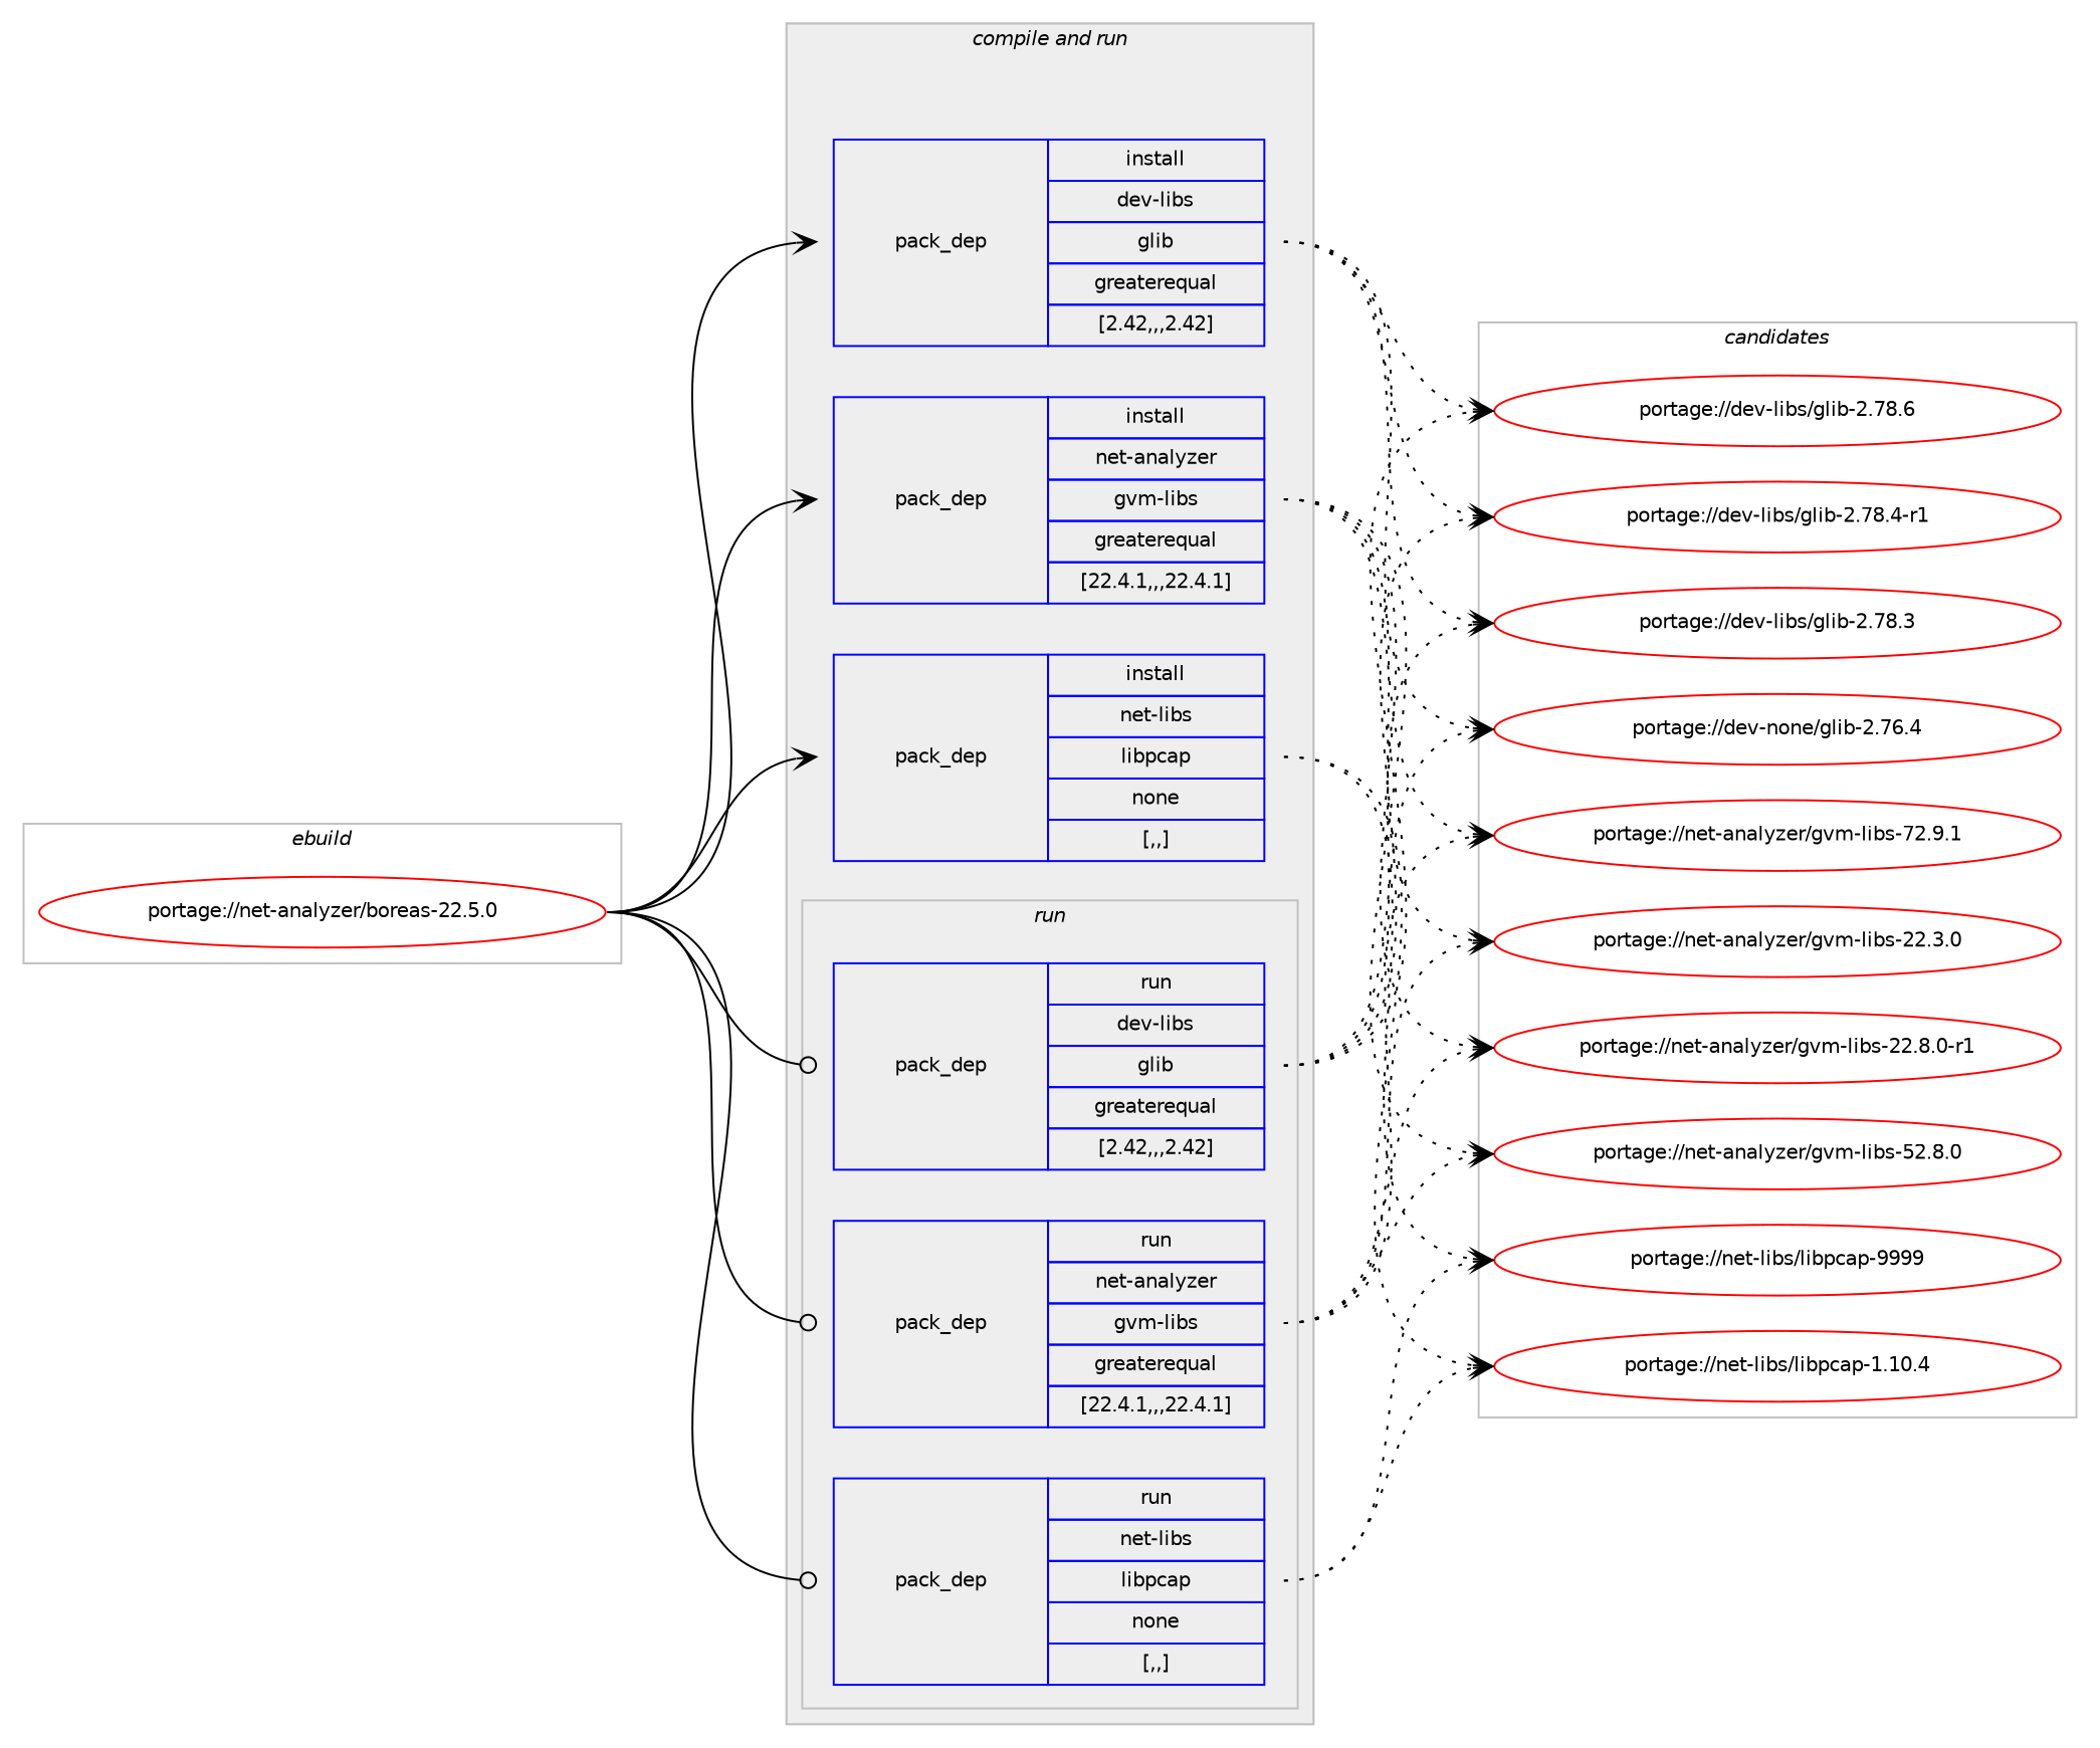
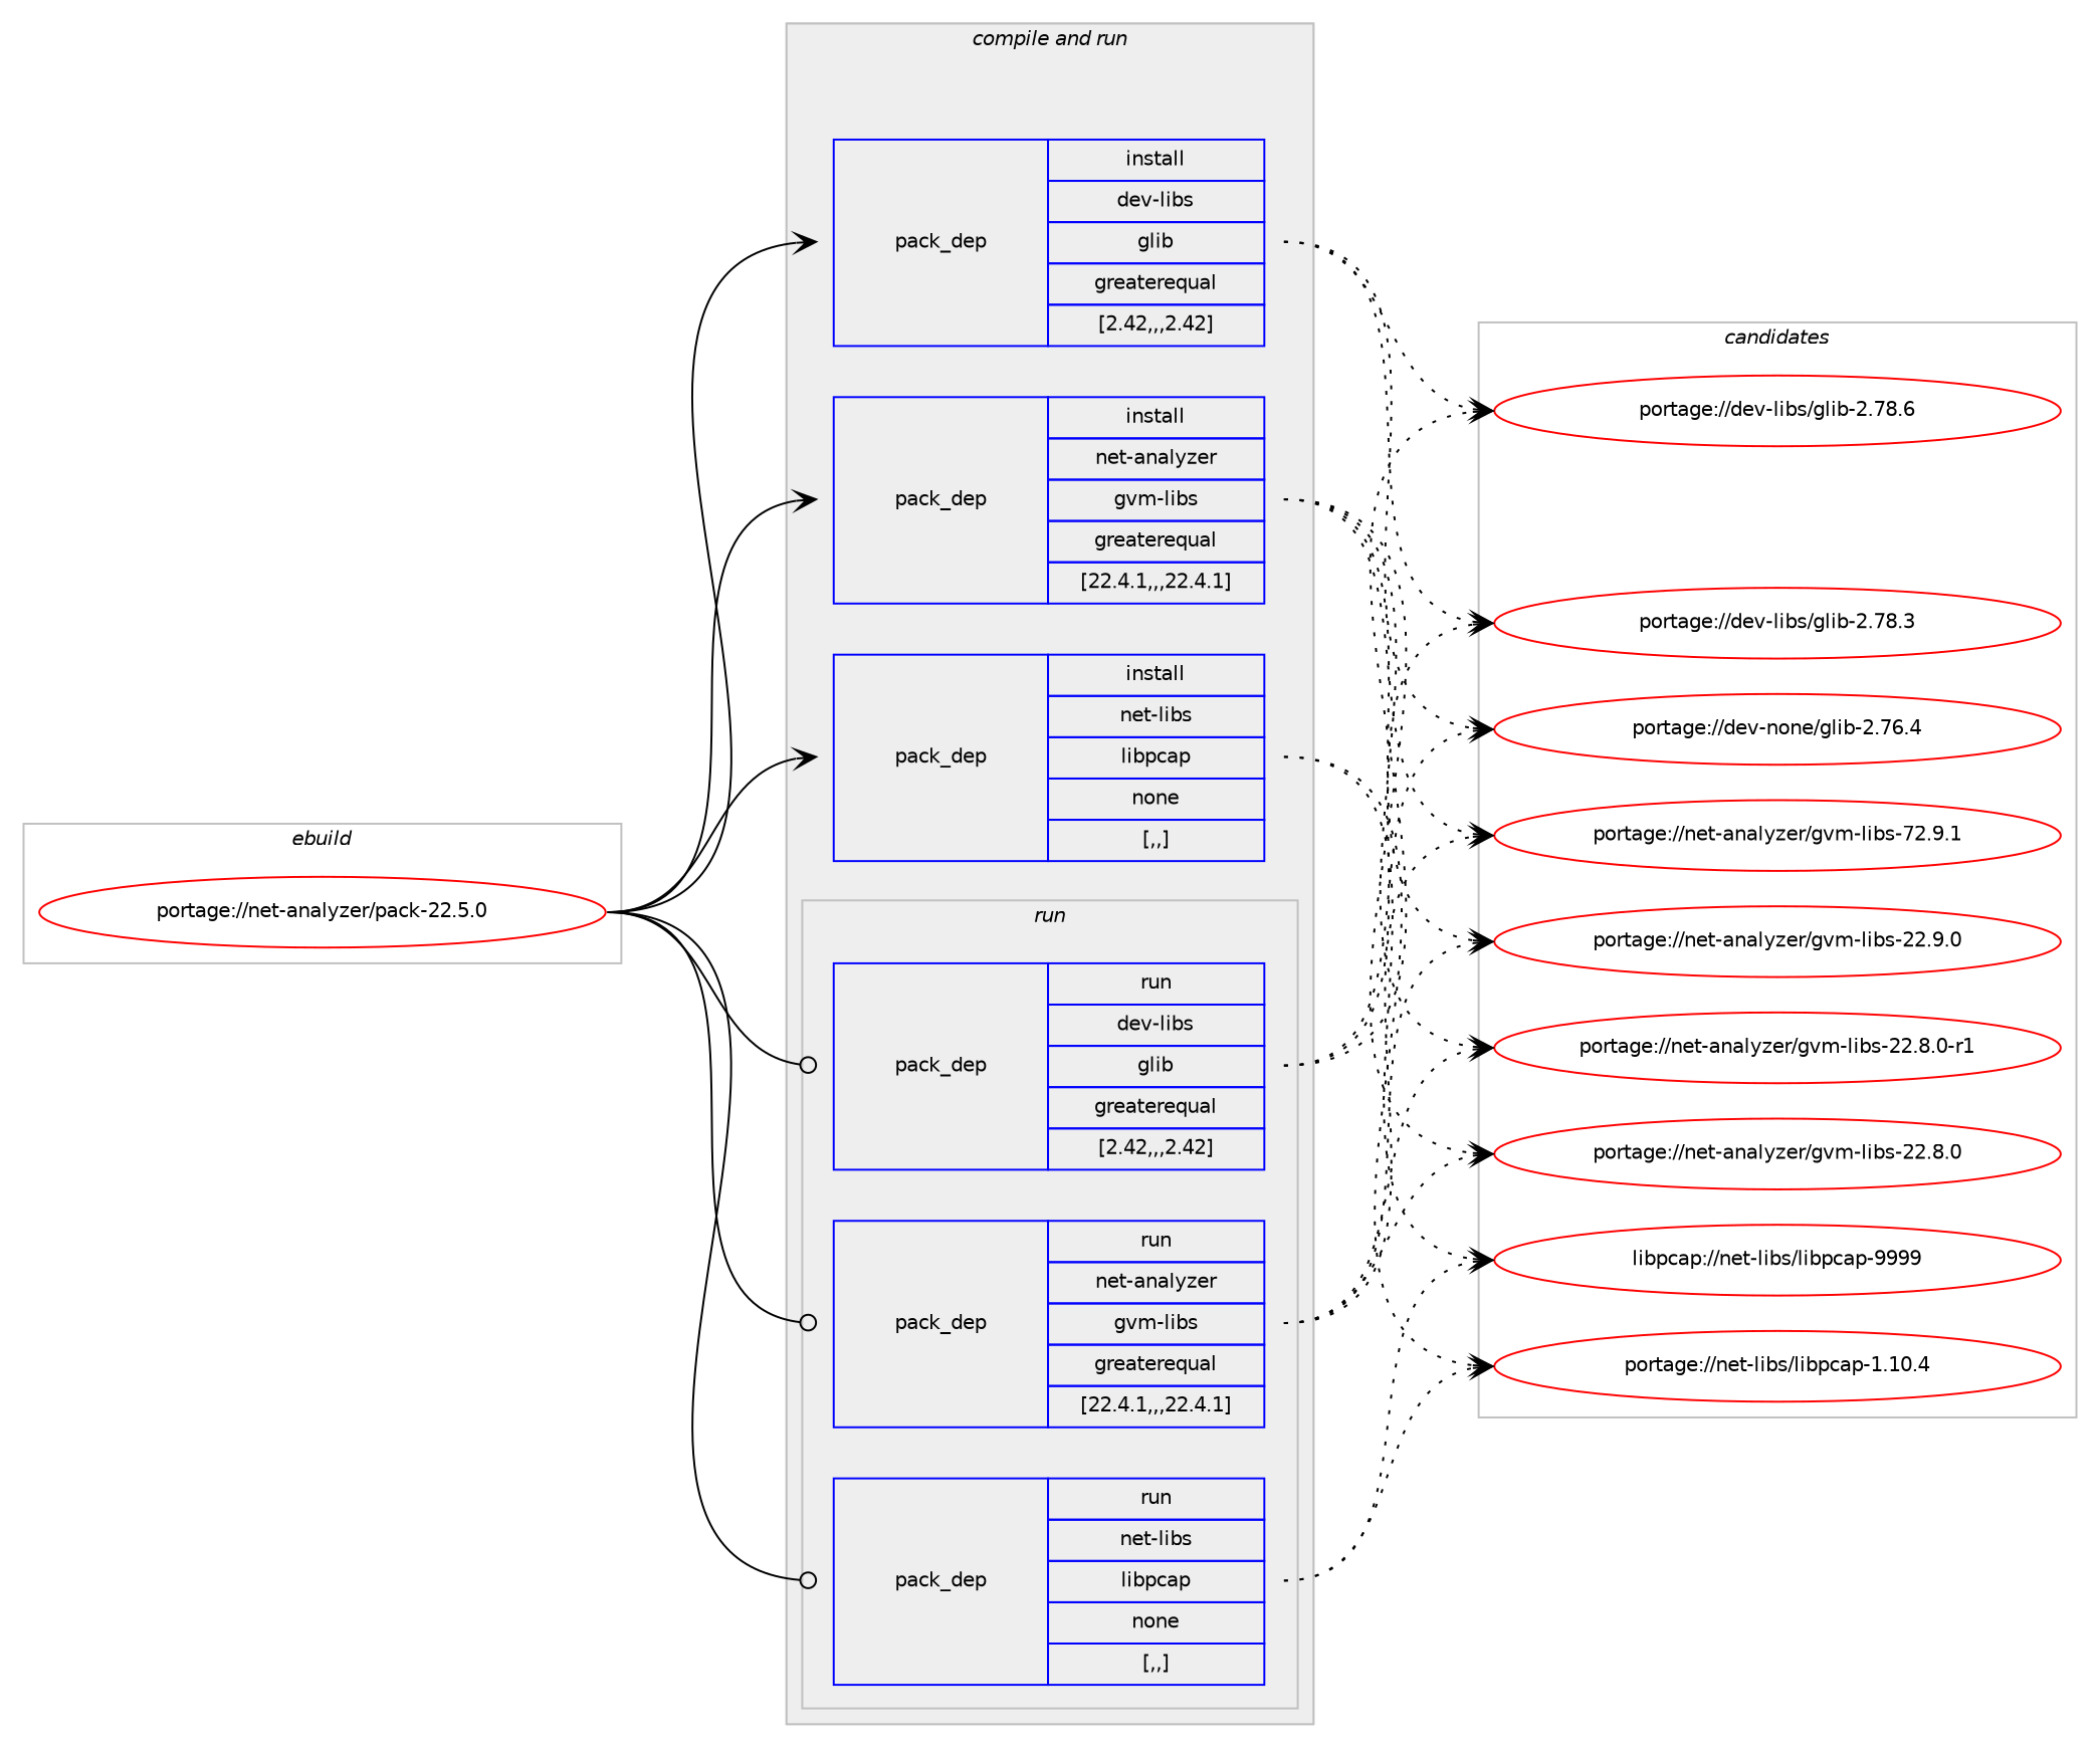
  digraph {
    compound=true
    concentrate=true
    fontname=Helvetica
    fontsize=10
    newrank=true
    rankdir=LR
    ranksep=1.5
    node [color=red fontname=Helvetica fontsize=10]
    edge [arrowhead=vee headport=w style=dotted tailport=e weight=100]
-   n1 [label="portage://net-analyzer/boreas-22.5.0" width=4]
+   n1 [label="portage://net-analyzer/pack-22.5.0" width=4]
    n2 [color=blue label=<<TABLE BORDER="0" CELLBORDER="1" CELLSPACING="0" CELLPADDING="4" WIDTH="220"><TR><TD ROWSPAN="6" CELLPADDING="30">pack_dep</TD></TR><TR><TD WIDTH="110">install</TD></TR><TR><TD>dev-libs</TD></TR><TR><TD>glib</TD></TR><TR><TD>greaterequal</TD></TR><TR><TD>[2.42,,,2.42]</TD></TR></TABLE>> shape=none]
    n3 [color=blue label=<<TABLE BORDER="0" CELLBORDER="1" CELLSPACING="0" CELLPADDING="4" WIDTH="220"><TR><TD ROWSPAN="6" CELLPADDING="30">pack_dep</TD></TR><TR><TD WIDTH="110">install</TD></TR><TR><TD>net-analyzer</TD></TR><TR><TD>gvm-libs</TD></TR><TR><TD>greaterequal</TD></TR><TR><TD>[22.4.1,,,22.4.1]</TD></TR></TABLE>> shape=none]
    n4 [color=blue label=<<TABLE BORDER="0" CELLBORDER="1" CELLSPACING="0" CELLPADDING="4" WIDTH="220"><TR><TD ROWSPAN="6" CELLPADDING="30">pack_dep</TD></TR><TR><TD WIDTH="110">install</TD></TR><TR><TD>net-libs</TD></TR><TR><TD>libpcap</TD></TR><TR><TD>none</TD></TR><TR><TD>[,,]</TD></TR></TABLE>> shape=none]
    n5 [color=blue label=<<TABLE BORDER="0" CELLBORDER="1" CELLSPACING="0" CELLPADDING="4" WIDTH="220"><TR><TD ROWSPAN="6" CELLPADDING="30">pack_dep</TD></TR><TR><TD WIDTH="110">run</TD></TR><TR><TD>dev-libs</TD></TR><TR><TD>glib</TD></TR><TR><TD>greaterequal</TD></TR><TR><TD>[2.42,,,2.42]</TD></TR></TABLE>> shape=none]
    n6 [color=blue label=<<TABLE BORDER="0" CELLBORDER="1" CELLSPACING="0" CELLPADDING="4" WIDTH="220"><TR><TD ROWSPAN="6" CELLPADDING="30">pack_dep</TD></TR><TR><TD WIDTH="110">run</TD></TR><TR><TD>net-analyzer</TD></TR><TR><TD>gvm-libs</TD></TR><TR><TD>greaterequal</TD></TR><TR><TD>[22.4.1,,,22.4.1]</TD></TR></TABLE>> shape=none]
    n7 [color=blue label=<<TABLE BORDER="0" CELLBORDER="1" CELLSPACING="0" CELLPADDING="4" WIDTH="220"><TR><TD ROWSPAN="6" CELLPADDING="30">pack_dep</TD></TR><TR><TD WIDTH="110">run</TD></TR><TR><TD>net-libs</TD></TR><TR><TD>libpcap</TD></TR><TR><TD>none</TD></TR><TR><TD>[,,]</TD></TR></TABLE>> shape=none]
    n8 [label="portage://dev-libs/glib-2.78.6" width=4]
-   n9 [label="portage://dev-libs/glib-2.78.4-r1" width=4]
    n10 [label="portage://dev-libs/glib-2.78.3" width=4]
    n11 [label="portage://dev-none/glib-2.76.4" width=4]
    n12 [label="portage://net-analyzer/gvm-libs-72.9.1" width=4]
-   n13 [label="portage://net-analyzer/gvm-libs-22.3.0" width=4]
+   n13 [label="portage://net-analyzer/gvm-libs-22.9.0" width=4]
    n14 [label="portage://net-analyzer/gvm-libs-22.8.0-r1" width=4]
-   n15 [label="portage://net-analyzer/gvm-libs-52.8.0" width=4]
-   n16 [label="portage://net-libs/libpcap-9999" width=4]
+   n15 [label="portage://net-analyzer/gvm-libs-22.8.0" width=4]
+   n16 [label="libpcap://net-libs/libpcap-9999" width=4]
    n17 [label="portage://net-libs/libpcap-1.10.4" width=4]
    subgraph cluster_1 {
      color=gray
      label=<<i>ebuild</i>>
      n1
    }
    subgraph cluster_2 {
      color=gray
      label=<<i>dependencies</i>>
      subgraph cluster_3 {
        color=gray
        fillcolor="#eeeeee"
        label=<<i>compile</i>>
        style=filled
        subgraph sub_4 {
          color=gray
          fillcolor="#eeeeee"
          label=<<i>compile</i>>
          style=filled
          n2
        }
        subgraph sub_5 {
          color=gray
          fillcolor="#eeeeee"
          label=<<i>compile</i>>
          style=filled
          n3
        }
        subgraph sub_6 {
          color=gray
          fillcolor="#eeeeee"
          label=<<i>compile</i>>
          style=filled
          n4
        }
      }
      subgraph cluster_7 {
        color=gray
        fillcolor="#eeeeee"
        label=<<i>compile and run</i>>
        style=filled
      }
      subgraph cluster_8 {
        color=gray
        fillcolor="#eeeeee"
        label=<<i>run</i>>
        style=filled
        subgraph sub_9 {
          color=gray
          fillcolor="#eeeeee"
          label=<<i>run</i>>
          style=filled
          n5
        }
        subgraph sub_10 {
          color=gray
          fillcolor="#eeeeee"
          label=<<i>run</i>>
          style=filled
          n6
        }
        subgraph sub_11 {
          color=gray
          fillcolor="#eeeeee"
          label=<<i>run</i>>
          style=filled
          n7
        }
      }
    }
    subgraph cluster_12 {
      color=gray
      label=<<i>candidates</i>>
      rank=same
      subgraph sub_13 {
        color=black
        label=<<i>candidates</i>>
        nodesep=1
        rank=same
        n8
-       n9
        n10
        n11
      }
      subgraph sub_14 {
        color=black
        label=<<i>candidates</i>>
        nodesep=1
        rank=same
        n12
        n13
        n14
        n15
      }
      subgraph sub_15 {
        color=black
        label=<<i>candidates</i>>
        nodesep=1
        rank=same
        n16
        n17
      }
      subgraph sub_16 {
        color=black
        label=<<i>candidates</i>>
        nodesep=1
        rank=same
        n8
-       n9
        n10
        n11
      }
      subgraph sub_17 {
        color=black
        label=<<i>candidates</i>>
        nodesep=1
        rank=same
        n12
        n13
        n14
        n15
      }
      subgraph sub_18 {
        color=black
        label=<<i>candidates</i>>
        nodesep=1
        rank=same
        n16
        n17
      }
    }
    n1 -> n2 [style=solid weight=20]
    n1 -> n3 [style=solid weight=20]
    n1 -> n4 [style=solid weight=20]
    n1 -> n5 [arrowhead=odot style=solid weight=20]
    n1 -> n6 [arrowhead=odot style=solid weight=20]
    n1 -> n7 [arrowhead=odot style=solid weight=20]
    n2 -> n8
-   n2 -> n9
    n2 -> n10
    n2 -> n11
    n3 -> n12
    n3 -> n13
    n3 -> n14
    n3 -> n15
    n4 -> n16
    n4 -> n17
    n5 -> n8
-   n5 -> n9
    n5 -> n10
    n5 -> n11
    n6 -> n12
    n6 -> n13
    n6 -> n14
    n6 -> n15
    n7 -> n16
    n7 -> n17
  }
